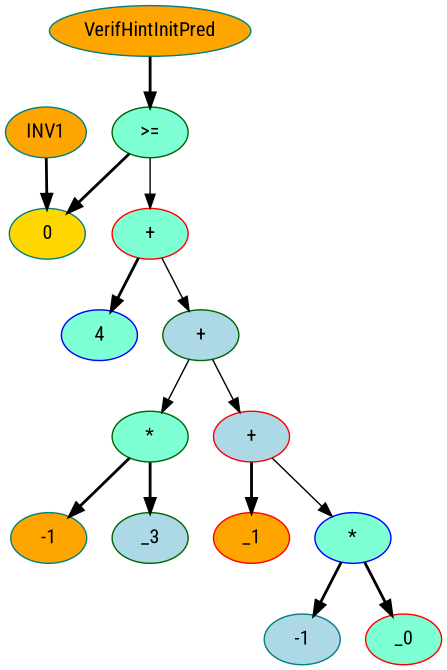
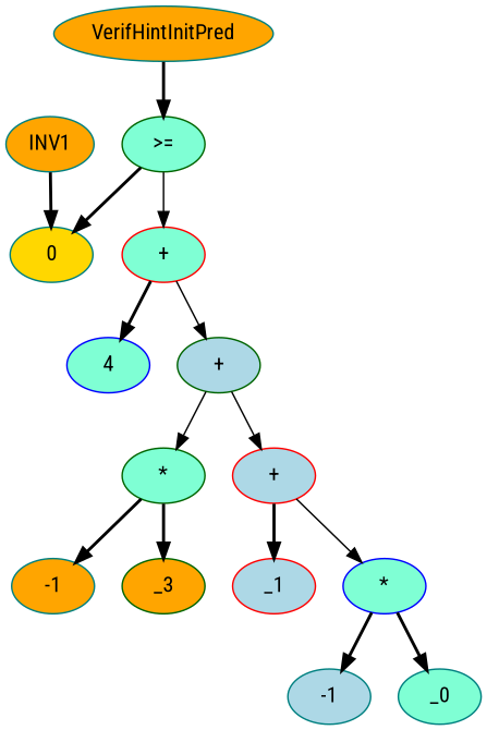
  digraph {
    fontname="Roboto Condensed"
    node [color=teal fillcolor=aquamarine fontname="Roboto Condensed" style=filled]
    edge [fontname="Roboto Condensed" style=bold]
    n1 [fillcolor=orange label=INV1]
    n2 [fillcolor=gold label=0]
    n3 [fillcolor=orange label=VerifHintInitPred]
    n4 [color=darkgreen label=">="]
    n5 [color=red label="+"]
    n6 [color=blue label=4]
    n7 [color=darkgreen fillcolor=lightblue label="+"]
    n8 [color=darkgreen label="*"]
    n9 [color=red fillcolor=lightblue label="+"]
    n10 [fillcolor=orange label=-1]
-   n11 [color=darkgreen fillcolor=lightblue label=_3]
-   n12 [color=red fillcolor=orange label=_1]
+   n11 [color=darkgreen fillcolor=orange label=_3]
+   n12 [color=red fillcolor=lightblue label=_1]
    n13 [color=blue label="*"]
    n14 [fillcolor=lightblue label=-1]
-   n15 [color=red label=_0]
+   n15 [label=_0]
    n1 -> n2
    n3 -> n4
    n4 -> n2
    n4 -> n5 [style=solid]
    n5 -> n6
    n5 -> n7 [style=solid]
    n7 -> n8 [style=solid]
    n7 -> n9 [style=solid]
    n8 -> n10
    n8 -> n11
    n9 -> n12
    n9 -> n13 [style=solid]
    n13 -> n14
    n13 -> n15
  }
